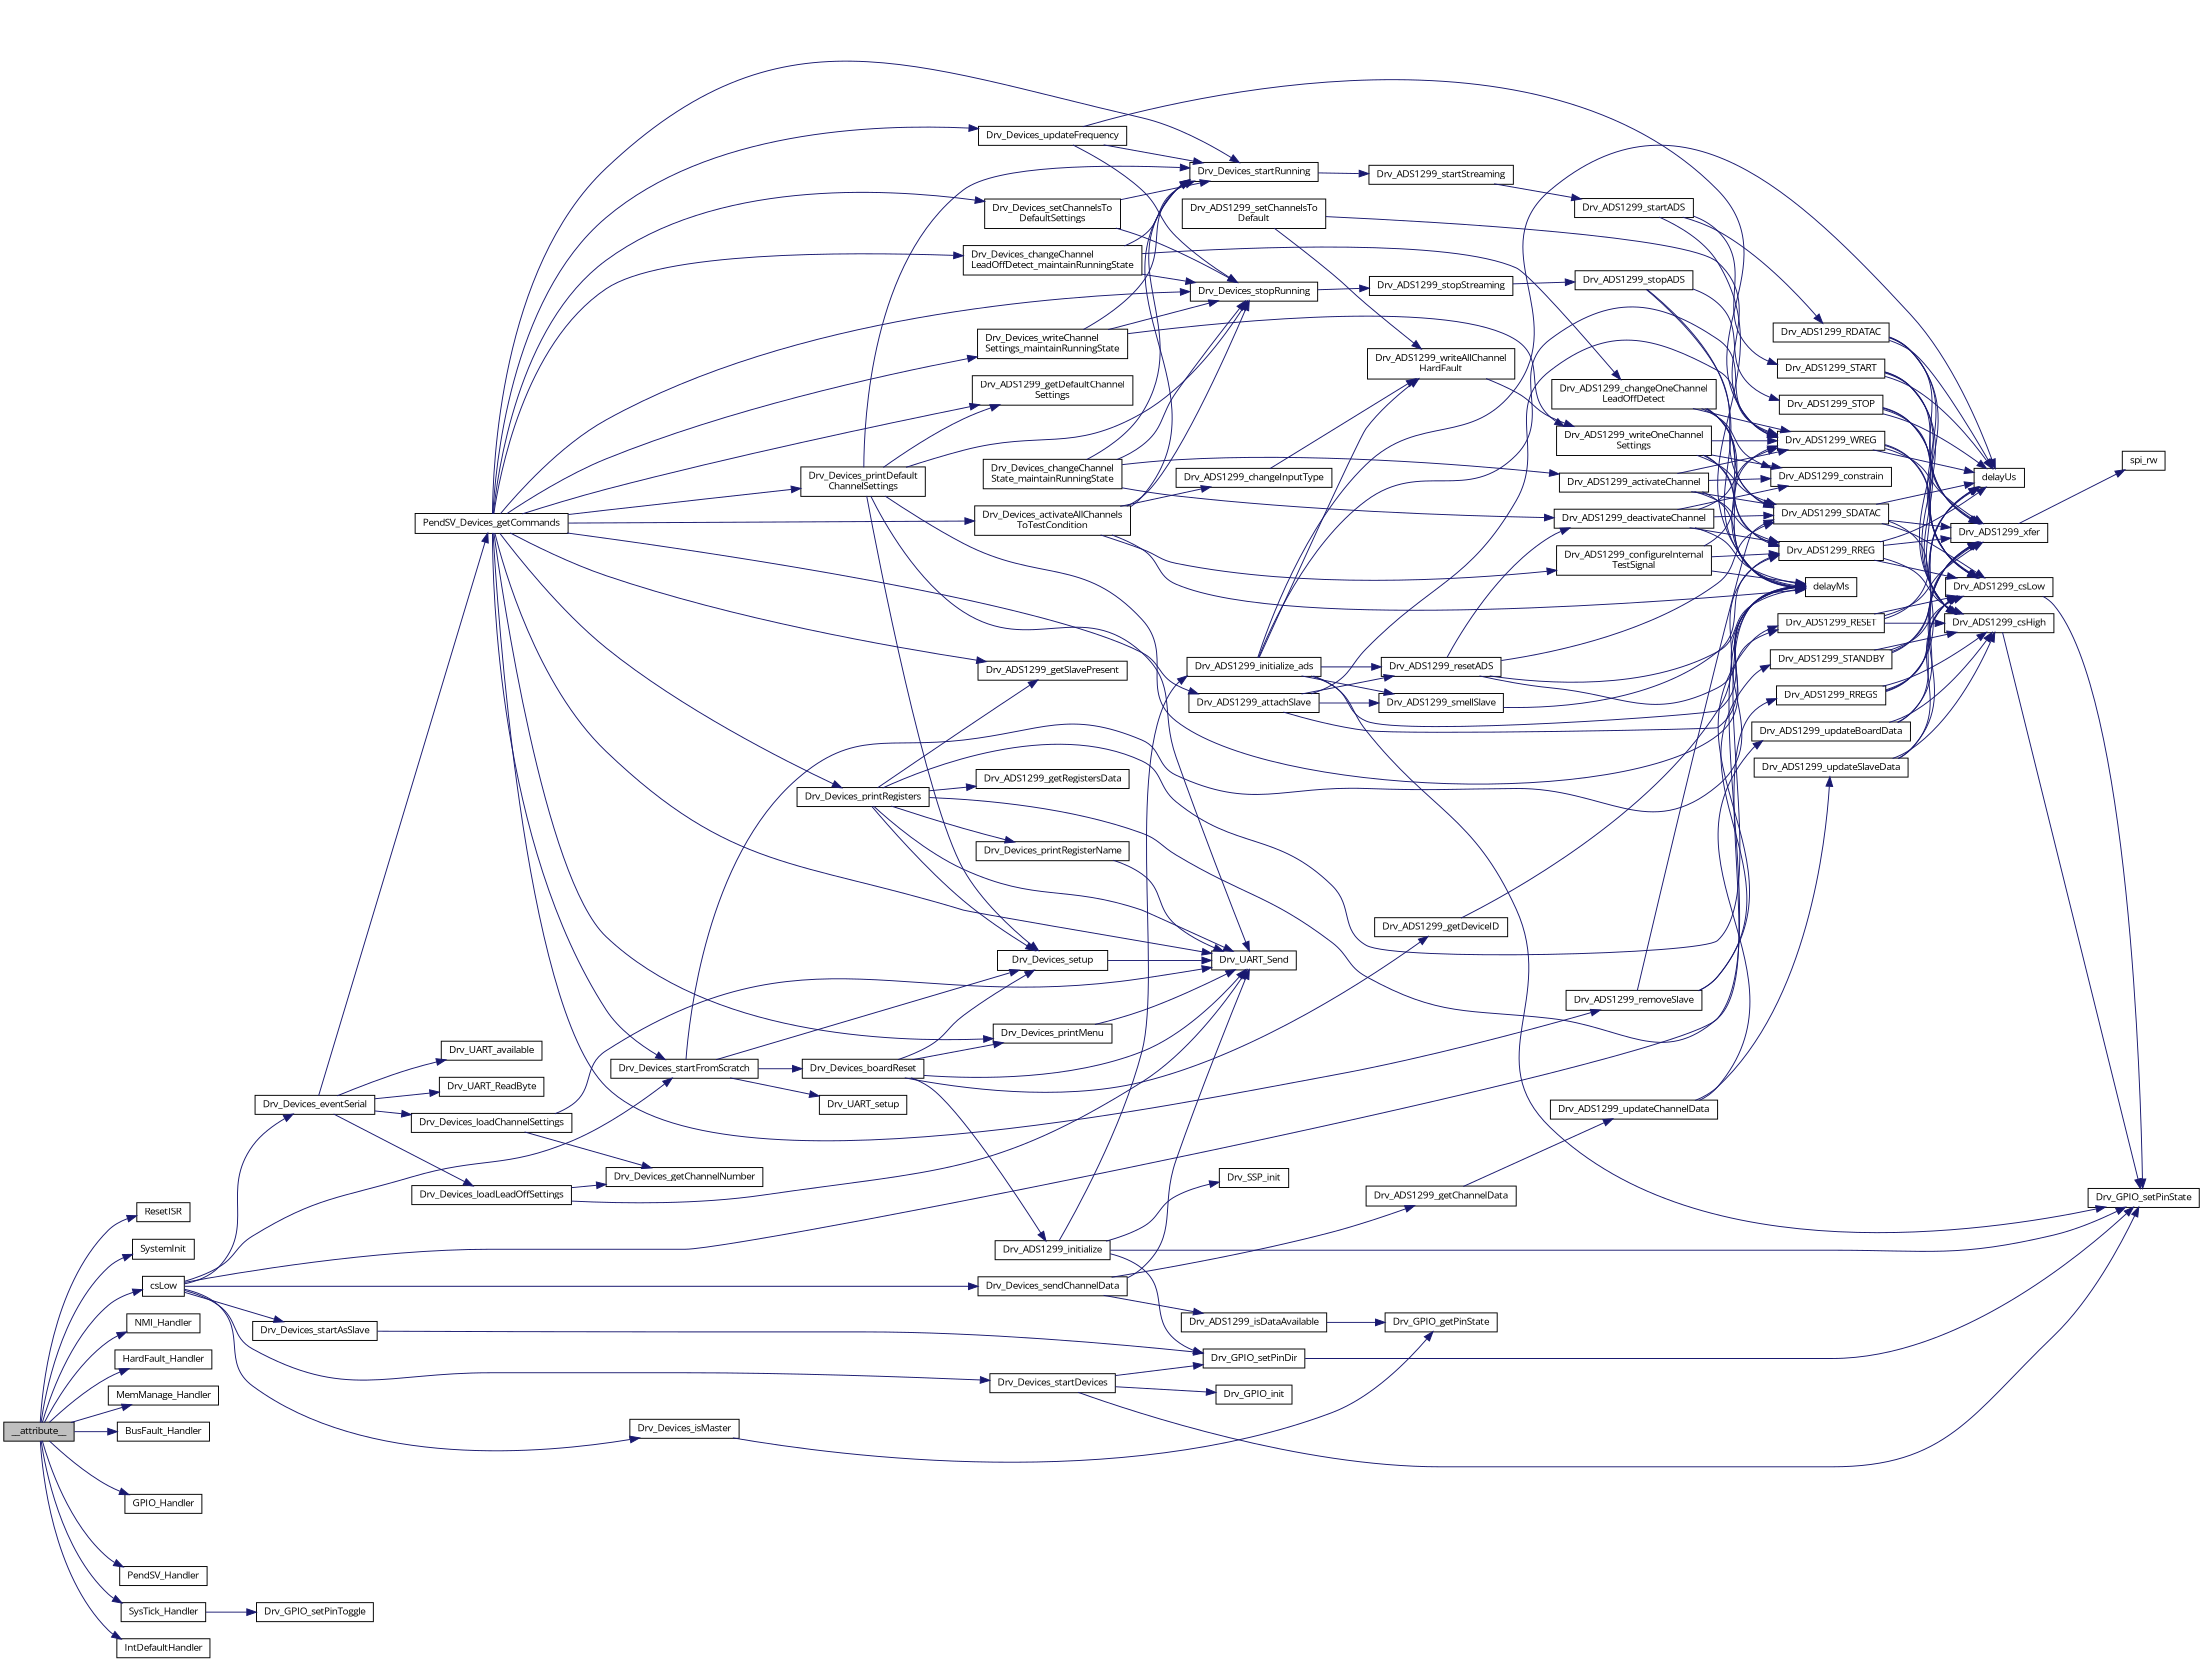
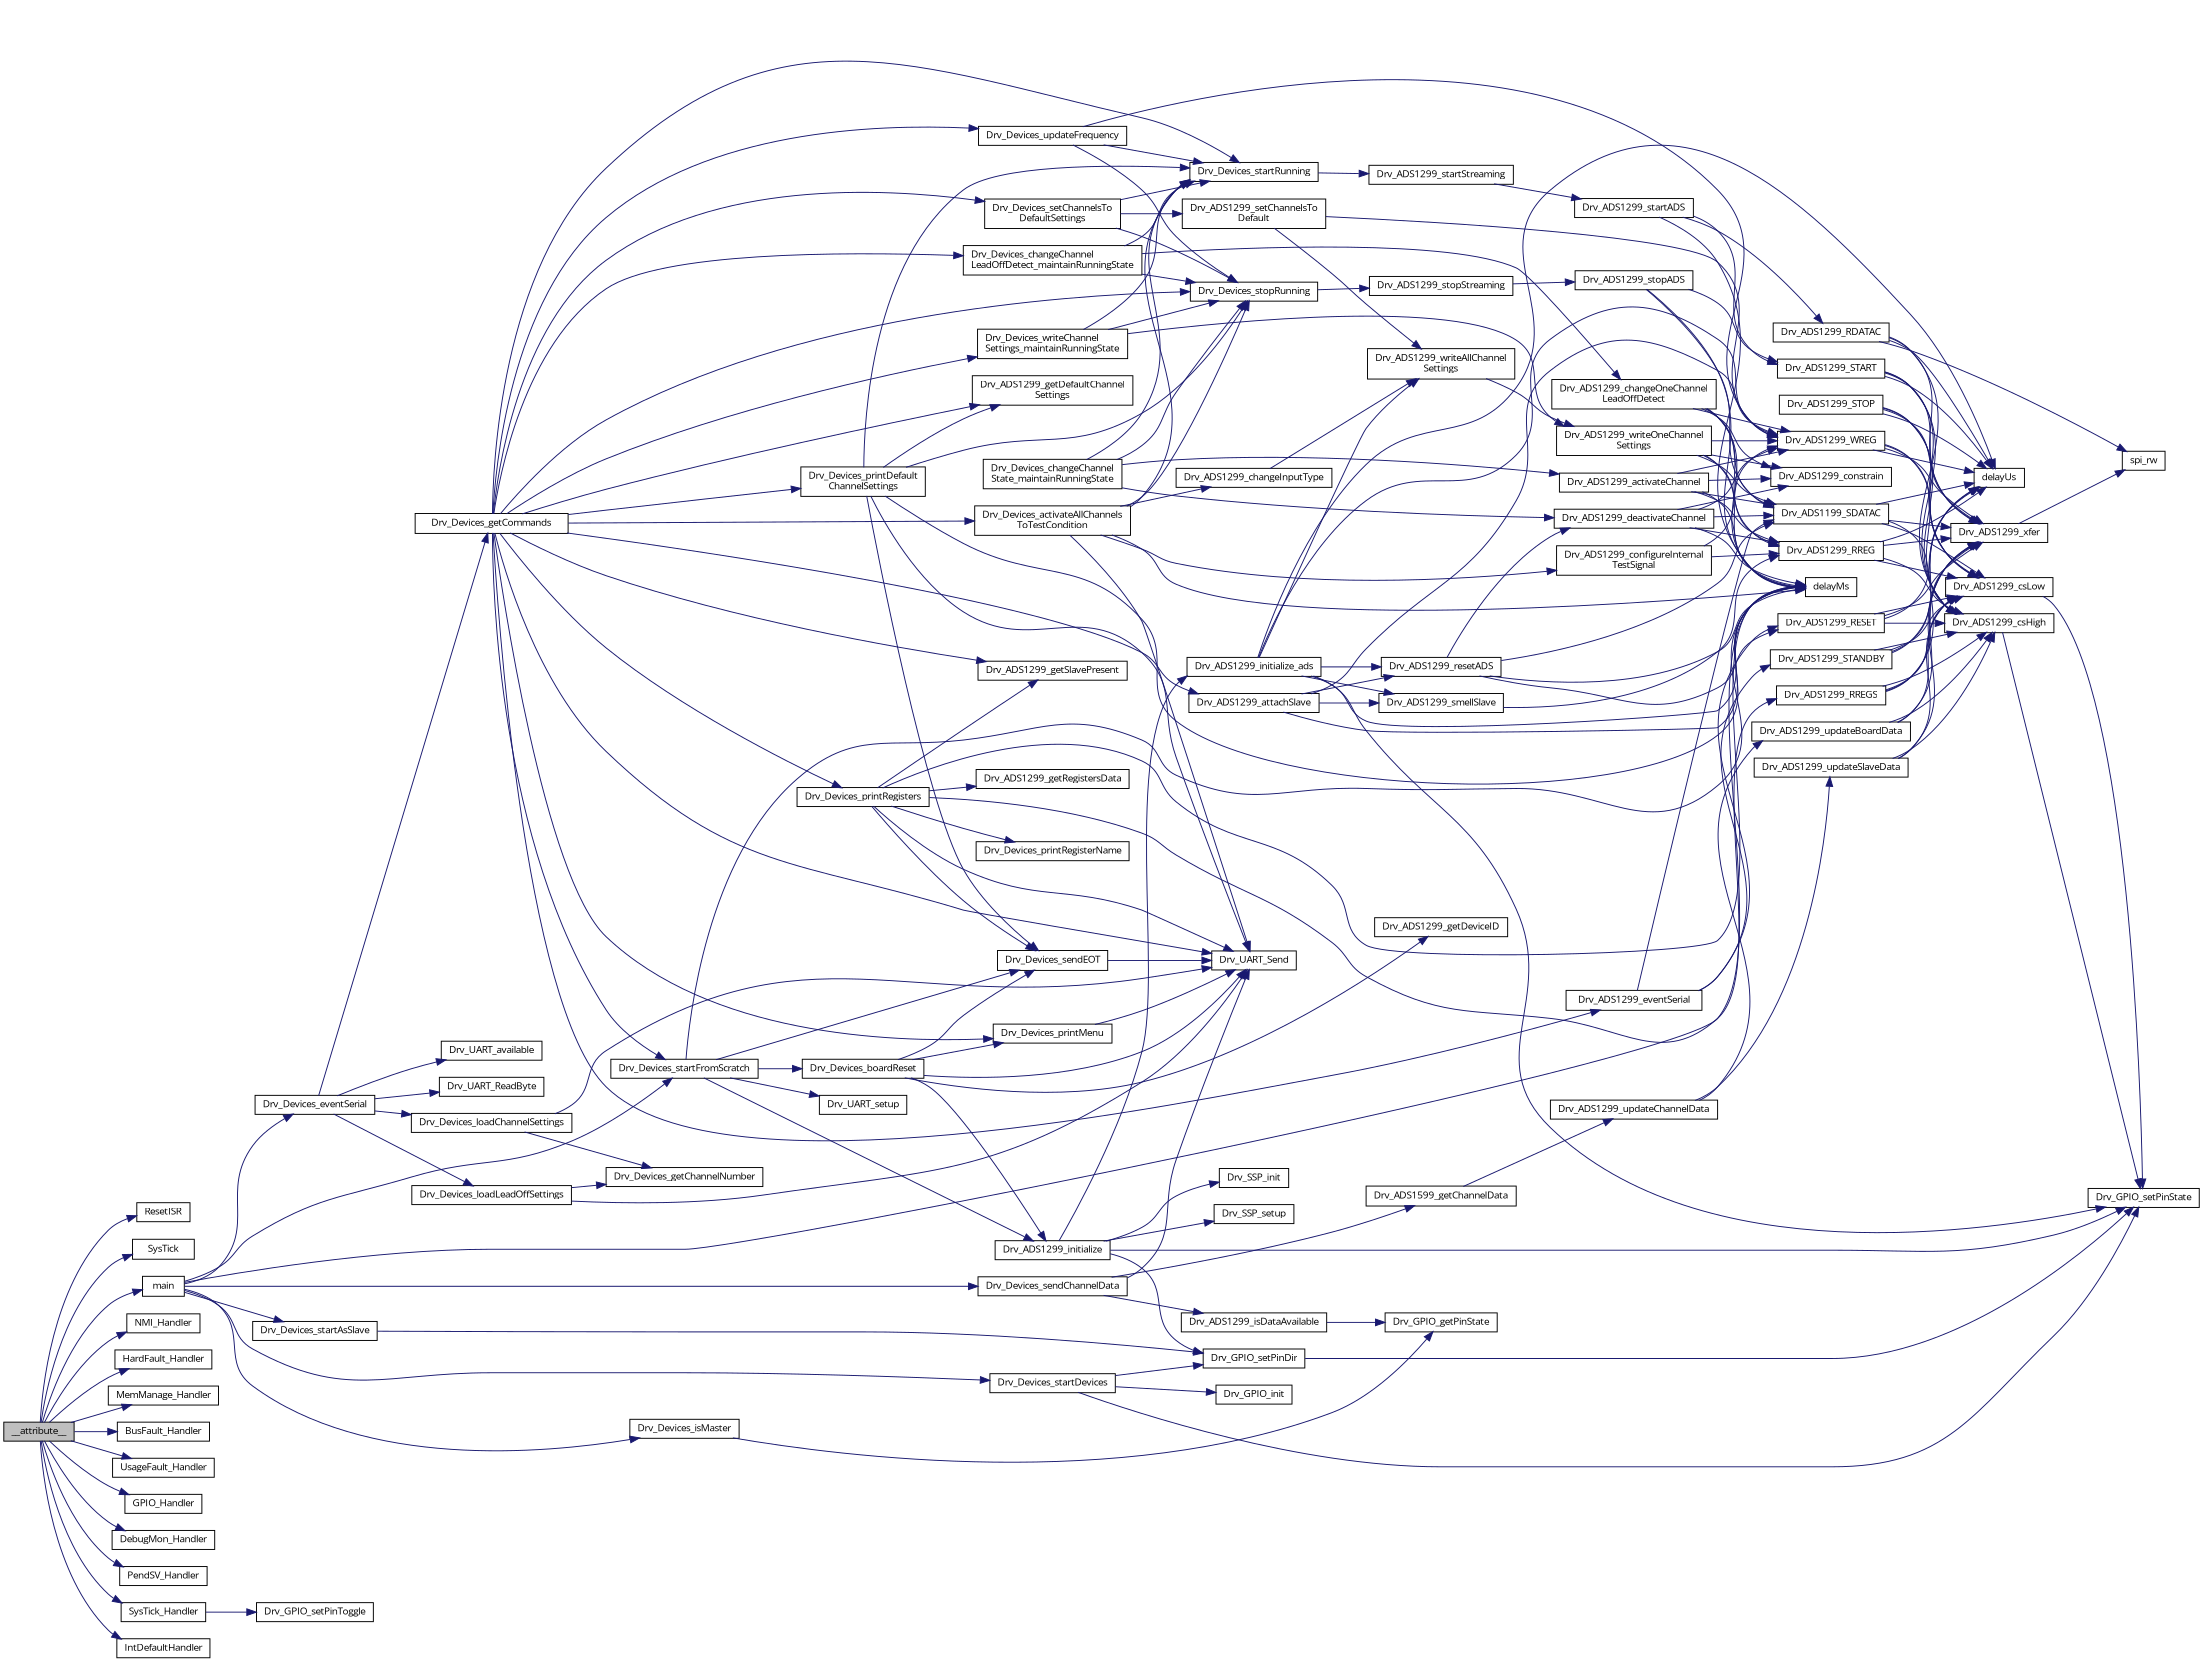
  digraph {
    fontname="Open Sans"
    rankdir=LR
    node [color=black fillcolor=white fontname="Open Sans" fontsize=10 shape=record style=filled]
    edge [color=midnightblue fontname="Open Sans" fontsize=10 labelfontname=FreeSans labelfontsize=10 style=solid]
    n1 [fillcolor=grey75 fontcolor=black height=0.2 label=__attribute__ width=0.4]
    n2 [height=0.2 label=ResetISR width=0.4]
-   n3 [height=0.2 label=SystemInit width=0.4]
-   n4 [height=0.2 label=csLow width=0.4]
+   n3 [height=0.2 label=SysTick width=0.4]
+   n4 [height=0.2 label=main width=0.4]
    n5 [height=0.2 label=NMI_Handler width=0.4]
    n6 [height=0.2 label=HardFault_Handler width=0.4]
    n7 [height=0.2 label=MemManage_Handler width=0.4]
    n8 [height=0.2 label=BusFault_Handler width=0.4]
+   n9 [height=0.2 label=UsageFault_Handler width=0.4]
    n10 [height=0.2 label=GPIO_Handler width=0.4]
+   n11 [height=0.2 label=DebugMon_Handler width=0.4]
    n12 [height=0.2 label=PendSV_Handler width=0.4]
    n13 [height=0.2 label=SysTick_Handler width=0.4]
    n14 [height=0.2 label=IntDefaultHandler width=0.4]
    n15 [height=0.2 label=Drv_Devices_startDevices width=0.4]
    n16 [height=0.2 label=Drv_Devices_isMaster width=0.4]
    n17 [height=0.2 label=delayMs width=0.4]
    n18 [height=0.2 label=Drv_Devices_startFromScratch width=0.4]
    n19 [height=0.2 label=Drv_Devices_sendChannelData width=0.4]
    n20 [height=0.2 label=Drv_Devices_eventSerial width=0.4]
    n21 [height=0.2 label=Drv_Devices_startAsSlave width=0.4]
    n22 [height=0.2 label=Drv_GPIO_setPinToggle width=0.4]
    n23 [height=0.2 label=Drv_GPIO_init width=0.4]
    n24 [height=0.2 label=Drv_GPIO_setPinDir width=0.4]
    n25 [height=0.2 label=Drv_GPIO_setPinState width=0.4]
    n26 [height=0.2 label=Drv_GPIO_getPinState width=0.4]
    n27 [height=0.2 label=Drv_UART_setup width=0.4]
    n28 [height=0.2 label=Drv_ADS1299_initialize width=0.4]
    n29 [height=0.2 label=Drv_Devices_boardReset width=0.4]
-   n30 [height=0.2 label=Drv_Devices_setup width=0.4]
+   n30 [height=0.2 label=Drv_Devices_sendEOT width=0.4]
    n31 [height=0.2 label=Drv_UART_Send width=0.4]
    n32 [height=0.2 label=Drv_ADS1299_isDataAvailable width=0.4]
-   n33 [height=0.2 label=Drv_ADS1299_getChannelData width=0.4]
+   n33 [height=0.2 label=Drv_ADS1599_getChannelData width=0.4]
    n34 [height=0.2 label=Drv_UART_available width=0.4]
    n35 [height=0.2 label=Drv_UART_ReadByte width=0.4]
    n36 [height=0.2 label=Drv_Devices_loadChannelSettings width=0.4]
    n37 [height=0.2 label=Drv_Devices_loadLeadOffSettings width=0.4]
-   n38 [height=0.2 label=PendSV_Devices_getCommands width=0.4]
+   n38 [height=0.2 label=Drv_Devices_getCommands width=0.4]
    n39 [height=0.2 label=Drv_SSP_init width=0.4]
+   n40 [height=0.2 label=Drv_SSP_setup width=0.4]
    n41 [height=0.2 label=Drv_ADS1299_initialize_ads width=0.4]
    n42 [height=0.2 label=Drv_ADS1299_getDeviceID width=0.4]
    n43 [height=0.2 label=Drv_Devices_printMenu width=0.4]
    n44 [height=0.2 label=delayUs width=0.4]
    n45 [height=0.2 label=Drv_ADS1299_resetADS width=0.4]
    n46 [height=0.2 label=Drv_ADS1299_WREG width=0.4]
    n47 [height=0.2 label=Drv_ADS1299_smellSlave width=0.4]
-   n48 [height=0.2 label="Drv_ADS1299_writeAllChannel\lHardFault" width=0.4]
+   n48 [height=0.2 label="Drv_ADS1299_writeAllChannel\lSettings" width=0.4]
    n49 [height=0.2 label=Drv_ADS1299_RESET width=0.4]
-   n50 [height=0.2 label=Drv_ADS1299_SDATAC width=0.4]
+   n50 [height=0.2 label=Drv_ADS1199_SDATAC width=0.4]
    n51 [height=0.2 label=Drv_ADS1299_deactivateChannel width=0.4]
    n52 [height=0.2 label=Drv_ADS1299_csLow width=0.4]
    n53 [height=0.2 label=Drv_ADS1299_xfer width=0.4]
    n54 [height=0.2 label=Drv_ADS1299_csHigh width=0.4]
    n55 [height=0.2 label=Drv_ADS1299_RREG width=0.4]
    n56 [height=0.2 label="Drv_ADS1299_writeOneChannel\lSettings" width=0.4]
    n57 [height=0.2 label=Drv_ADS1299_constrain width=0.4]
    n58 [height=0.2 label=spi_rw width=0.4]
    n59 [height=0.2 label=Drv_ADS1299_updateChannelData width=0.4]
    n60 [height=0.2 label=Drv_ADS1299_updateBoardData width=0.4]
    n61 [height=0.2 label=Drv_ADS1299_updateSlaveData width=0.4]
    n62 [height=0.2 label=Drv_Devices_getChannelNumber width=0.4]
    n63 [height=0.2 label=Drv_Devices_stopRunning width=0.4]
    n64 [height=0.2 label=Drv_Devices_startRunning width=0.4]
    n65 [height=0.2 label="Drv_Devices_activateAllChannels\lToTestCondition" width=0.4]
    n66 [height=0.2 label="Drv_Devices_writeChannel\lSettings_maintainRunningState" width=0.4]
    n67 [height=0.2 label="Drv_Devices_setChannelsTo\lDefaultSettings" width=0.4]
    n68 [height=0.2 label="Drv_Devices_printDefault\lChannelSettings" width=0.4]
    n69 [height=0.2 label=Drv_Devices_updateFrequency width=0.4]
    n70 [height=0.2 label="Drv_Devices_changeChannel\lLeadOffDetect_maintainRunningState" width=0.4]
    n71 [height=0.2 label=Drv_ADS1299_getSlavePresent width=0.4]
-   n72 [height=0.2 label=Drv_ADS1299_removeSlave width=0.4]
+   n72 [height=0.2 label=Drv_ADS1299_eventSerial width=0.4]
    n73 [height=0.2 label=Drv_ADS1299_attachSlave width=0.4]
    n74 [height=0.2 label=Drv_Devices_printRegisters width=0.4]
    n75 [height=0.2 label="Drv_ADS1299_getDefaultChannel\lSettings" width=0.4]
    n76 [height=0.2 label="Drv_Devices_changeChannel\lState_maintainRunningState" width=0.4]
    n77 [height=0.2 label=Drv_ADS1299_activateChannel width=0.4]
    n78 [height=0.2 label=Drv_ADS1299_stopStreaming width=0.4]
    n79 [height=0.2 label=Drv_ADS1299_startStreaming width=0.4]
    n80 [height=0.2 label="Drv_ADS1299_configureInternal\lTestSignal" width=0.4]
    n81 [height=0.2 label=Drv_ADS1299_changeInputType width=0.4]
    n82 [height=0.2 label="Drv_ADS1299_setChannelsTo\lDefault" width=0.4]
    n83 [height=0.2 label="Drv_ADS1299_changeOneChannel\lLeadOffDetect" width=0.4]
    n84 [height=0.2 label=Drv_ADS1299_STANDBY width=0.4]
    n85 [height=0.2 label=Drv_ADS1299_RREGS width=0.4]
    n86 [height=0.2 label=Drv_ADS1299_getRegistersData width=0.4]
    n87 [height=0.2 label=Drv_Devices_printRegisterName width=0.4]
    n88 [height=0.2 label=Drv_ADS1299_stopADS width=0.4]
    n89 [height=0.2 label=Drv_ADS1299_STOP width=0.4]
    n90 [height=0.2 label=Drv_ADS1299_startADS width=0.4]
    n91 [height=0.2 label=Drv_ADS1299_RDATAC width=0.4]
    n92 [height=0.2 label=Drv_ADS1299_START width=0.4]
    n1 -> n2
    n1 -> n3
    n1 -> n4
    n1 -> n5
    n1 -> n6
    n1 -> n7
    n1 -> n8
+   n1 -> n9
    n1 -> n10
+   n1 -> n11
    n1 -> n12
    n1 -> n13
    n1 -> n14
    n4 -> n15
    n4 -> n16
    n4 -> n17
    n4 -> n18
    n4 -> n19
    n4 -> n20
    n4 -> n21
    n13 -> n22
    n15 -> n23
    n15 -> n24
    n15 -> n25
    n16 -> n26
    n18 -> n17
    n18 -> n27
+   n18 -> n28
    n18 -> n29
    n18 -> n30
    n19 -> n31
    n19 -> n32
    n19 -> n33
    n20 -> n34
    n20 -> n35
    n20 -> n36
    n20 -> n37
    n20 -> n38
    n21 -> n24
    n24 -> n25
    n28 -> n24
    n28 -> n25
    n28 -> n39
+   n28 -> n40
    n28 -> n41
    n29 -> n28
    n29 -> n30
    n29 -> n31
    n29 -> n42
    n29 -> n43
    n30 -> n31
    n32 -> n26
    n33 -> n59
    n36 -> n31
    n36 -> n62
    n37 -> n31
    n37 -> n62
    n38 -> n18
    n38 -> n31
    n38 -> n43
    n38 -> n63
    n38 -> n64
    n38 -> n65
    n38 -> n66
    n38 -> n67
    n38 -> n68
    n38 -> n69
    n38 -> n70
    n38 -> n71
    n38 -> n72
    n38 -> n73
    n38 -> n74
    n38 -> n75
    n41 -> n17
    n41 -> n25
    n41 -> n44
    n41 -> n45
    n41 -> n46
    n41 -> n47
    n41 -> n48
-   n42 -> n55
    n43 -> n31
    n45 -> n17
    n45 -> n49
    n45 -> n50
    n45 -> n51
    n46 -> n44
    n46 -> n52
    n46 -> n53
    n46 -> n54
    n47 -> n55
    n48 -> n56
    n49 -> n44
    n49 -> n52
    n49 -> n53
    n49 -> n54
    n50 -> n44
    n50 -> n52
    n50 -> n53
    n50 -> n54
    n51 -> n17
    n51 -> n46
    n51 -> n50
    n51 -> n55
    n51 -> n57
    n52 -> n25
    n53 -> n58
    n54 -> n25
    n55 -> n44
    n55 -> n52
    n55 -> n53
    n55 -> n54
    n56 -> n17
    n56 -> n46
    n56 -> n50
    n56 -> n55
    n56 -> n57
    n59 -> n60
    n59 -> n61
    n60 -> n52
    n60 -> n53
    n60 -> n54
    n61 -> n52
    n61 -> n53
    n61 -> n54
    n63 -> n78
    n64 -> n79
    n65 -> n17
    n65 -> n63
    n65 -> n64
    n65 -> n80
    n65 -> n81
    n66 -> n56
    n66 -> n63
    n66 -> n64
    n67 -> n63
    n67 -> n64
+   n67 -> n82
    n68 -> n17
    n68 -> n30
    n68 -> n31
    n68 -> n63
    n68 -> n64
    n68 -> n75
    n69 -> n46
    n69 -> n63
    n69 -> n64
    n70 -> n63
    n70 -> n64
    n70 -> n83
    n72 -> n49
    n72 -> n50
    n72 -> n84
    n73 -> n17
    n73 -> n45
    n73 -> n46
    n73 -> n47
    n74 -> n17
    n74 -> n30
    n74 -> n31
    n74 -> n71
    n74 -> n85
    n74 -> n86
    n74 -> n87
    n76 -> n51
    n76 -> n63
    n76 -> n64
    n76 -> n77
    n77 -> n17
    n77 -> n46
    n77 -> n50
    n77 -> n55
    n77 -> n57
    n78 -> n88
    n79 -> n90
-   n80 -> n17
    n80 -> n46
    n80 -> n55
    n81 -> n48
    n82 -> n46
    n82 -> n48
    n83 -> n17
    n83 -> n46
    n83 -> n50
    n83 -> n55
    n83 -> n57
    n84 -> n44
    n84 -> n52
    n84 -> n53
    n84 -> n54
    n85 -> n44
    n85 -> n52
    n85 -> n53
    n85 -> n54
-   n87 -> n31
+   n65 -> n31
    n88 -> n17
    n88 -> n50
-   n88 -> n89
+   n88 -> n92
    n89 -> n44
    n89 -> n52
    n89 -> n53
    n89 -> n54
    n90 -> n17
    n90 -> n91
    n90 -> n92
    n91 -> n44
-   n91 -> n52
+   n91 -> n58
    n91 -> n53
    n91 -> n54
    n92 -> n44
    n92 -> n52
    n92 -> n53
    n92 -> n54
  }
